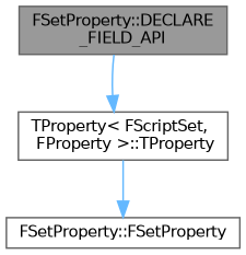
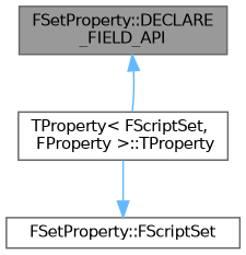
  digraph {
    rankdir=TB
    node [color=grey40 fillcolor=white fontname=Helvetica fontsize=10 shape=box style=filled]
    edge [color=steelblue1 fontname=Helvetica fontsize=10 labelfontname=Helvetica labelfontsize=10 style=solid]
    n1 [color=gray40 fillcolor=grey60 fontcolor=black height=0.2 label="FSetProperty::DECLARE\l_FIELD_API" width=0.4]
    n2 [height=0.2 label="TProperty\< FScriptSet,\l FProperty \>::TProperty" width=0.4]
-   n3 [height=0.2 label="FSetProperty::FSetProperty" width=0.4]
-   n1 -> n2
+   n3 [height=0.2 label="FSetProperty::FScriptSet" width=0.4]
+   n2 -> n1
    n2 -> n3
  }
